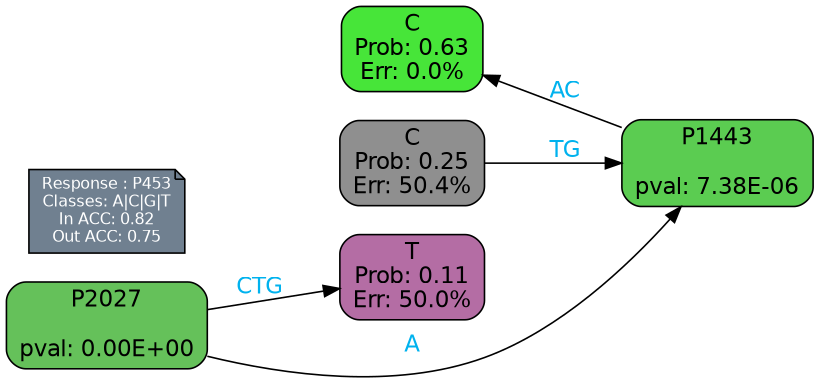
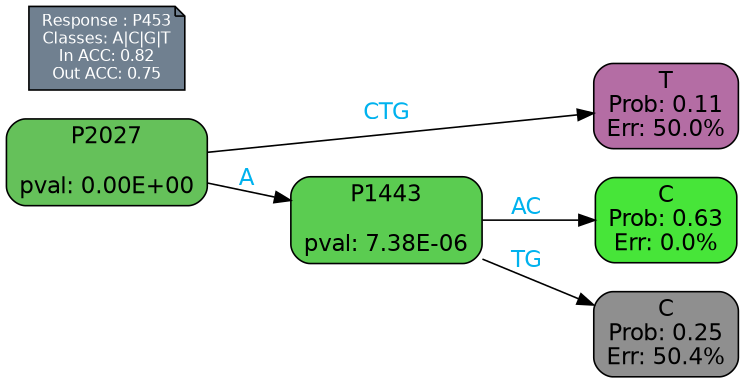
  digraph {
    rankdir=LR
    ranksep=equally
    splines=polylines
    node [color=black fontname=helvetica shape=box style="filled, rounded"]
    edge [fontcolor=deepskyblue2 fontname=helvetica]
    n1 [fillcolor="#47e539" label="C\nProb: 0.63\nErr: 0.0%"]
    n2 [fillcolor="#8f8f8f" label="C\nProb: 0.25\nErr: 50.4%"]
    n3 [fillcolor="#b46da4" label="T\nProb: 0.11\nErr: 50.0%"]
    n4 [align=left fillcolor=slategray fontcolor=white fontsize=10 label="Response : P453\nClasses: A|C|G|T\nIn ACC: 0.82\nOut ACC: 0.75\n" shape=note style=filled]
    n5 [fillcolor="#65c15a" label="P2027\n\npval: 0.00E+00"]
    n6 [fillcolor="#5bcc51" label="P1443\n\npval: 7.38E-06"]
    subgraph sub_1 {
      rank=same
      n1
      n2
      n3
    }
    subgraph sub_2 {
      rank=same
      n4
      n5
    }
    n5 -> n3 [label=CTG]
    n5 -> n6 [label=A]
    n6 -> n1 [label=AC]
-   n2 -> n6 [label=TG]
+   n6 -> n2 [label=TG]
  }
